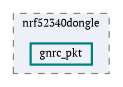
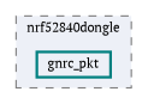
  digraph {
    compound=true
    fontname="PT Serif"
    n1 [color=teal fillcolor="#edf0f7" fontname="PT Serif" fontsize=10 height=0.2 label=gnrc_pkt shape=box style="filled,bold" width=0.4]
    subgraph cluster_1 {
      bgcolor="#edf0f7"
      fontsize=10
-     label=nrf52340dongle
+     label=nrf52840dongle
      pencolor=grey50
      style="filled,dashed"
      n1
    }
  }
